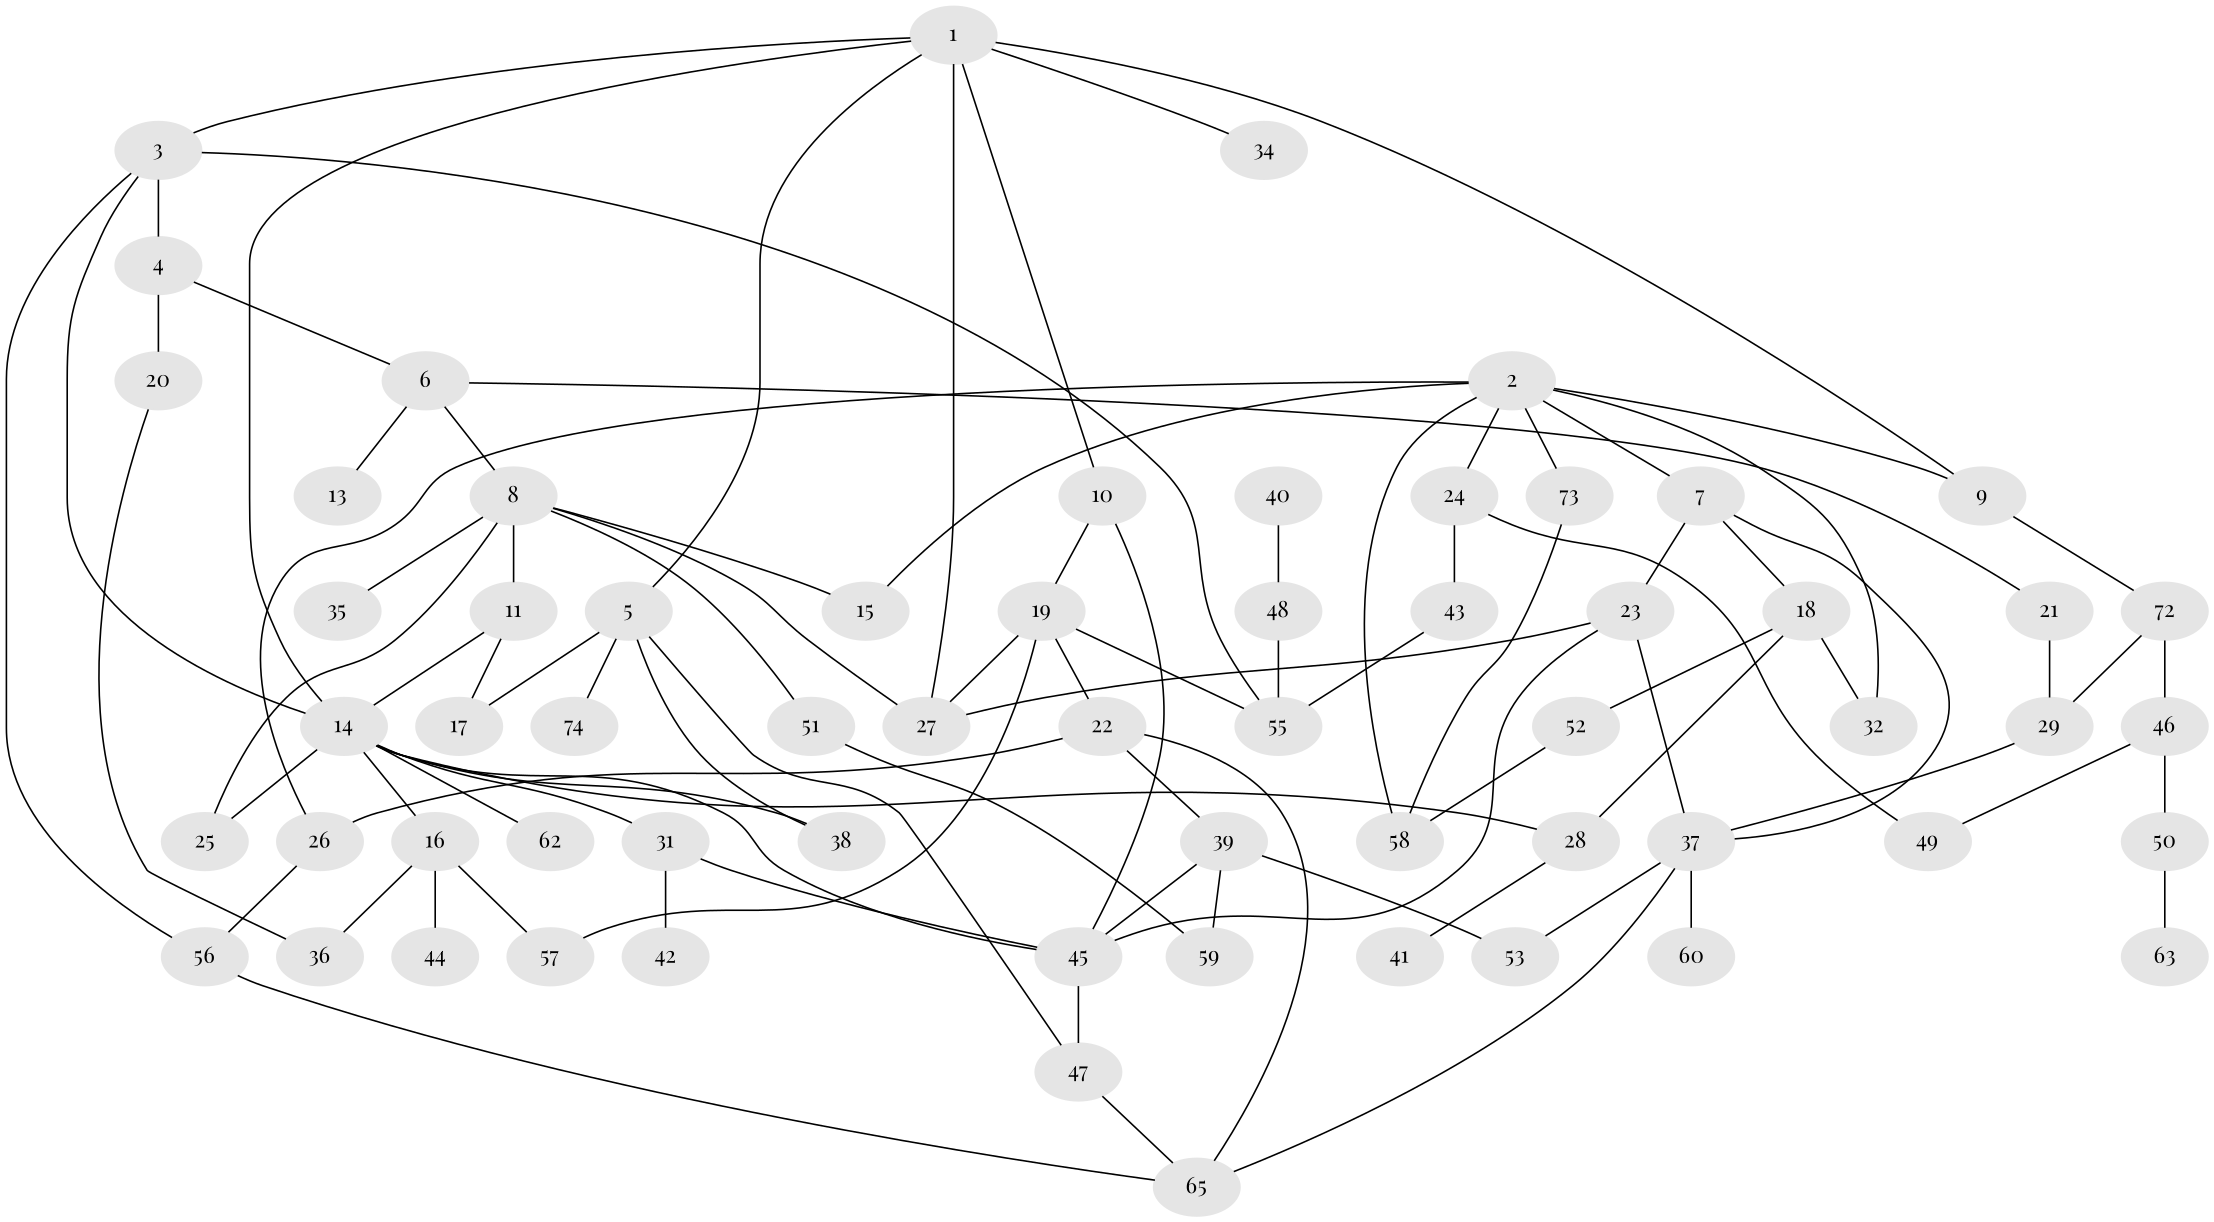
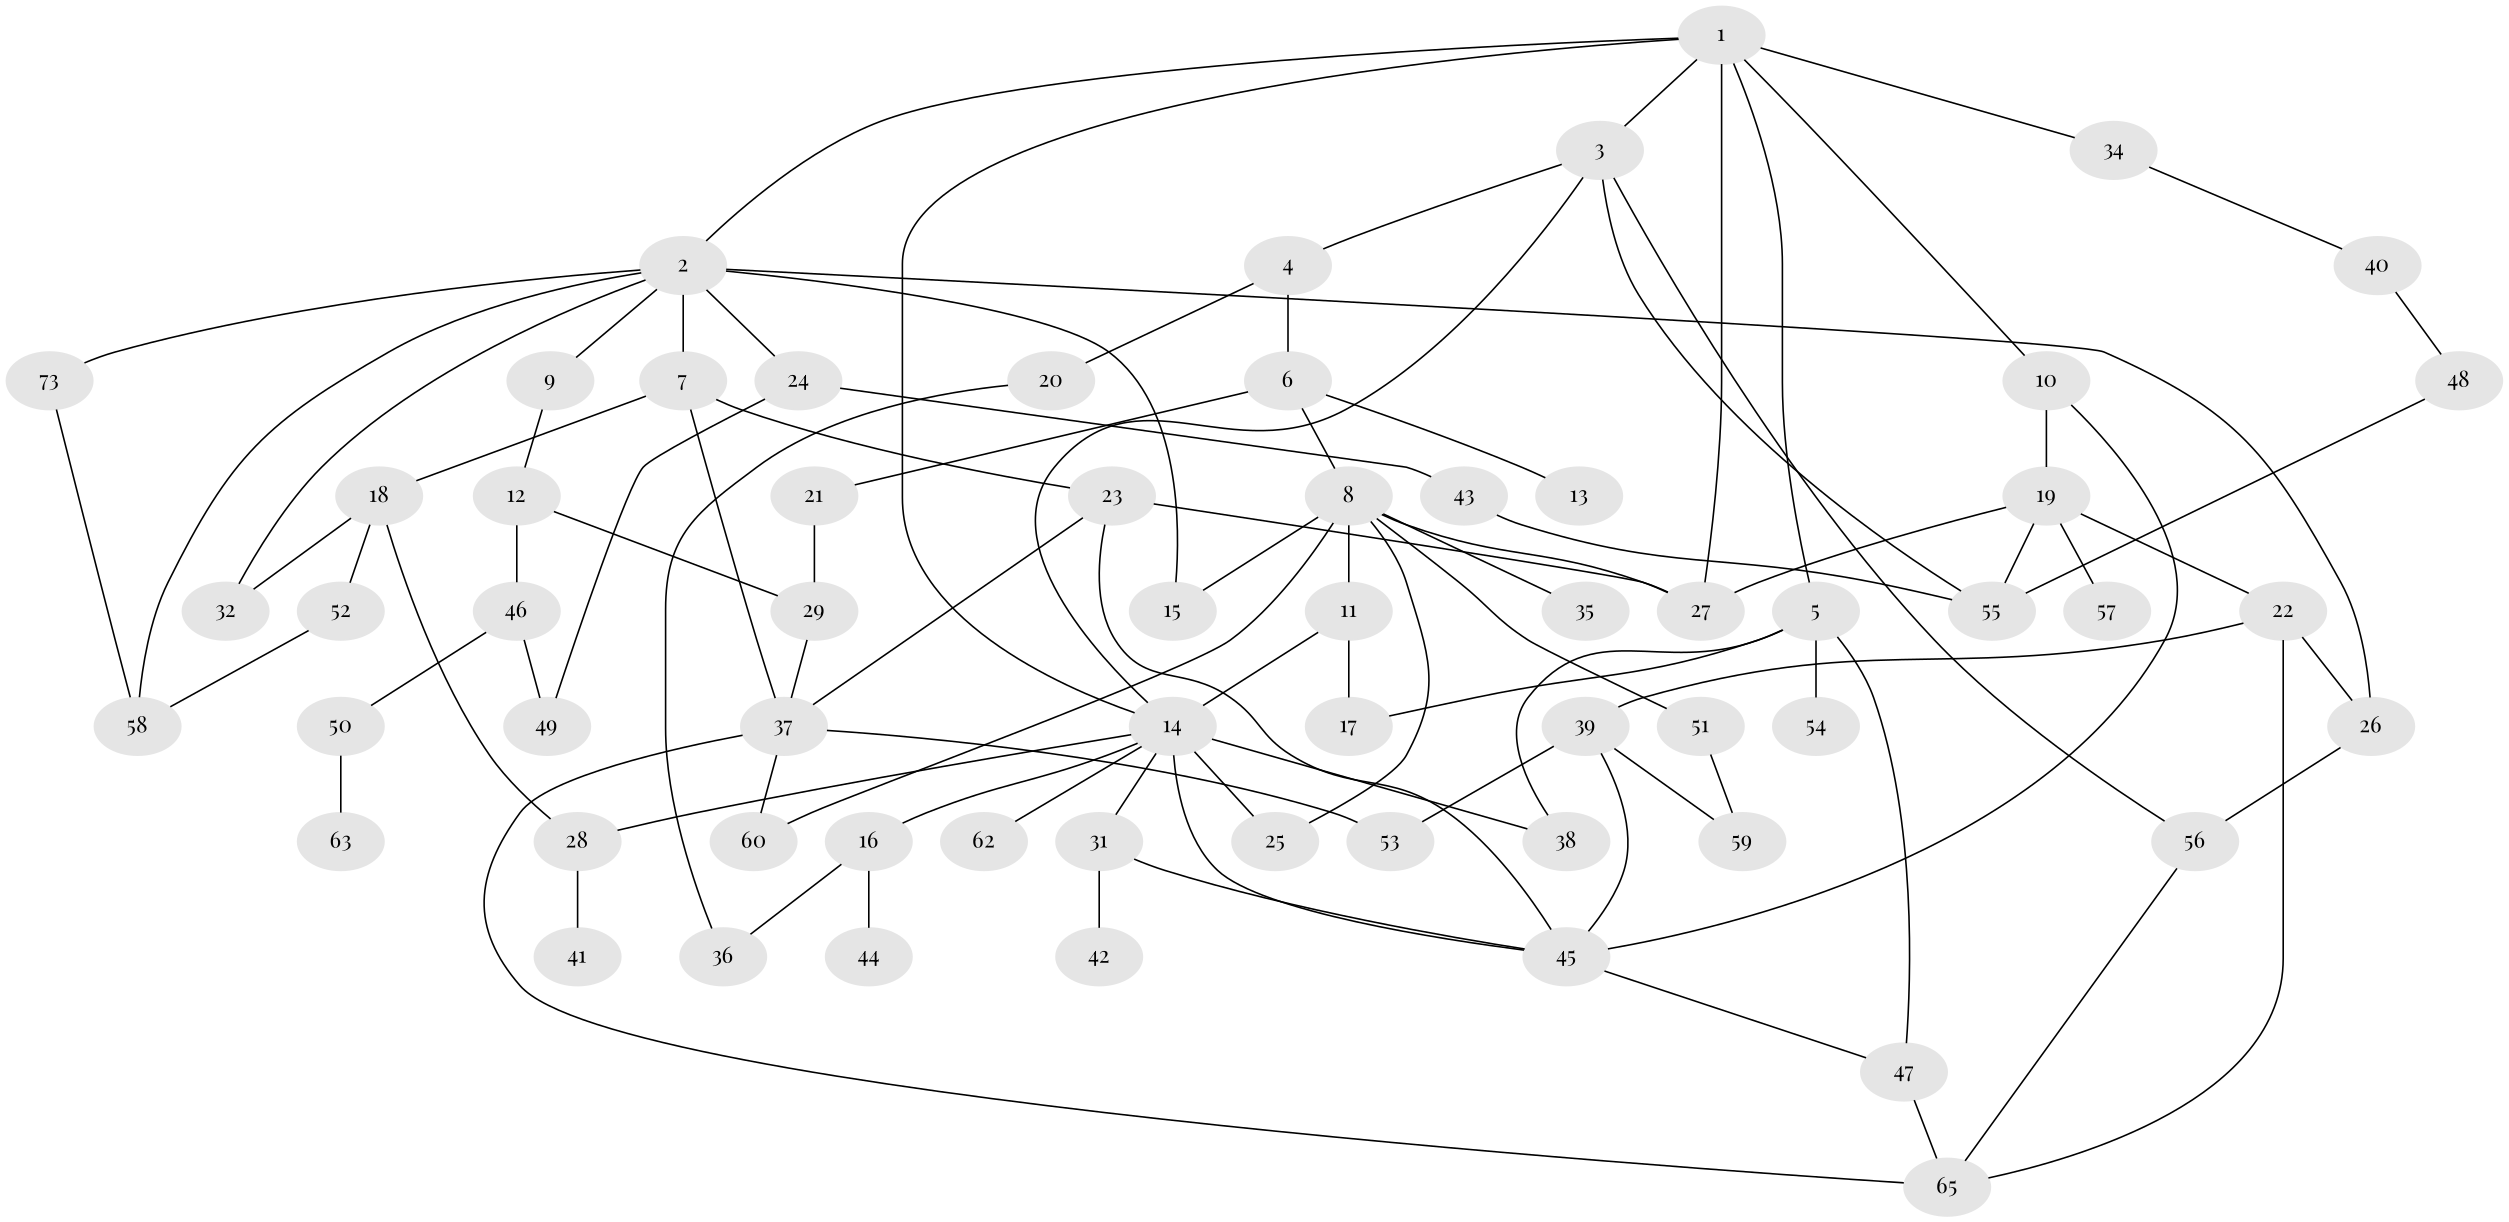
  graph {
    fontname="Playfair Display"
    node [color=gray90 fontname="Playfair Display" style=filled]
    edge [fontname="Playfair Display" weight=1.0]
    1
    2
    3
    5
    10
    14
    27
    34
    7
    9
    15
    24
    26
    32
    n15 [label=73]
    58
    4
    55
    56
    17
    38
    47
-   54 [label=74]
+   54
    19
    45
    25
    16
    28
    31
    62
    40
    18
    23
    37
-   12 [label=72]
+   12
    43
    49
    6
    20
    n40 [label=65]
    8
    13
    21
    36
    11
    35
    51
    60
    29
    52
    53
    59
    46
    57
    22
    50
    44
    41
    42
    39
    48
    63
-   1 -- 9
+   1 -- 2
    1 -- 3
    1 -- 5
    1 -- 10
    1 -- 14
    1 -- 27
    1 -- 34
    2 -- 7
    2 -- 9
    2 -- 15
    2 -- 24
    2 -- 26
    2 -- 32
    2 -- n15
    2 -- 58
    3 -- 14
    3 -- 4
    3 -- 55
    3 -- 56
    5 -- 17
    5 -- 38
    5 -- 47
    5 -- 54
    10 -- 19
    10 -- 45
    14 -- 38 [weight=2.0]
    14 -- 45
    14 -- 25
    14 -- 16
    14 -- 28
    14 -- 31
    14 -- 62 [weight=2.0]
+   34 -- 40
    7 -- 18
    7 -- 23
    7 -- 37
    9 -- 12
    24 -- 43
    24 -- 49
    26 -- 56
    n15 -- 58
    4 -- 6
    4 -- 20
    56 -- n40
    47 -- n40
    19 -- 27
    19 -- 55
    19 -- 57
    19 -- 22 [weight=2.0]
    45 -- 47
    16 -- 36
-   16 -- 57
    16 -- 44
    28 -- 41
    31 -- 45
    31 -- 42
    40 -- 48
    18 -- 32
    18 -- 28
    18 -- 52
    23 -- 27
    23 -- 45
    23 -- 37
    37 -- n40
    37 -- 60
    37 -- 53
    12 -- 29
    12 -- 46
    43 -- 55
    6 -- 8
    6 -- 13
    6 -- 21
    20 -- 36
    8 -- 27
    8 -- 15
    8 -- 25
    8 -- 11
    8 -- 35
    8 -- 51
+   8 -- 60
    21 -- 29 [weight=2.0]
    11 -- 14
    11 -- 17
    51 -- 59
    29 -- 37
    52 -- 58
    46 -- 49
    46 -- 50
    22 -- 26
    22 -- n40
    22 -- 39 [weight=2.0]
    50 -- 63
    39 -- 45
    39 -- 53 [weight=2.0]
    39 -- 59
    48 -- 55
  }
